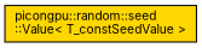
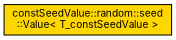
  digraph {
    rankdir=TB
    fontname=Inter
-   n1 [color=black fillcolor=gold fontname=Inter fontsize=10 height=0.2 label="picongpu::random::seed\l::Value\< T_constSeedValue \>" shape=record style=filled width=0.4]
+   n1 [color=black fillcolor=gold fontname=Inter fontsize=10 height=0.2 label="constSeedValue::random::seed\l::Value\< T_constSeedValue \>" shape=record style=filled width=0.4]
  }
